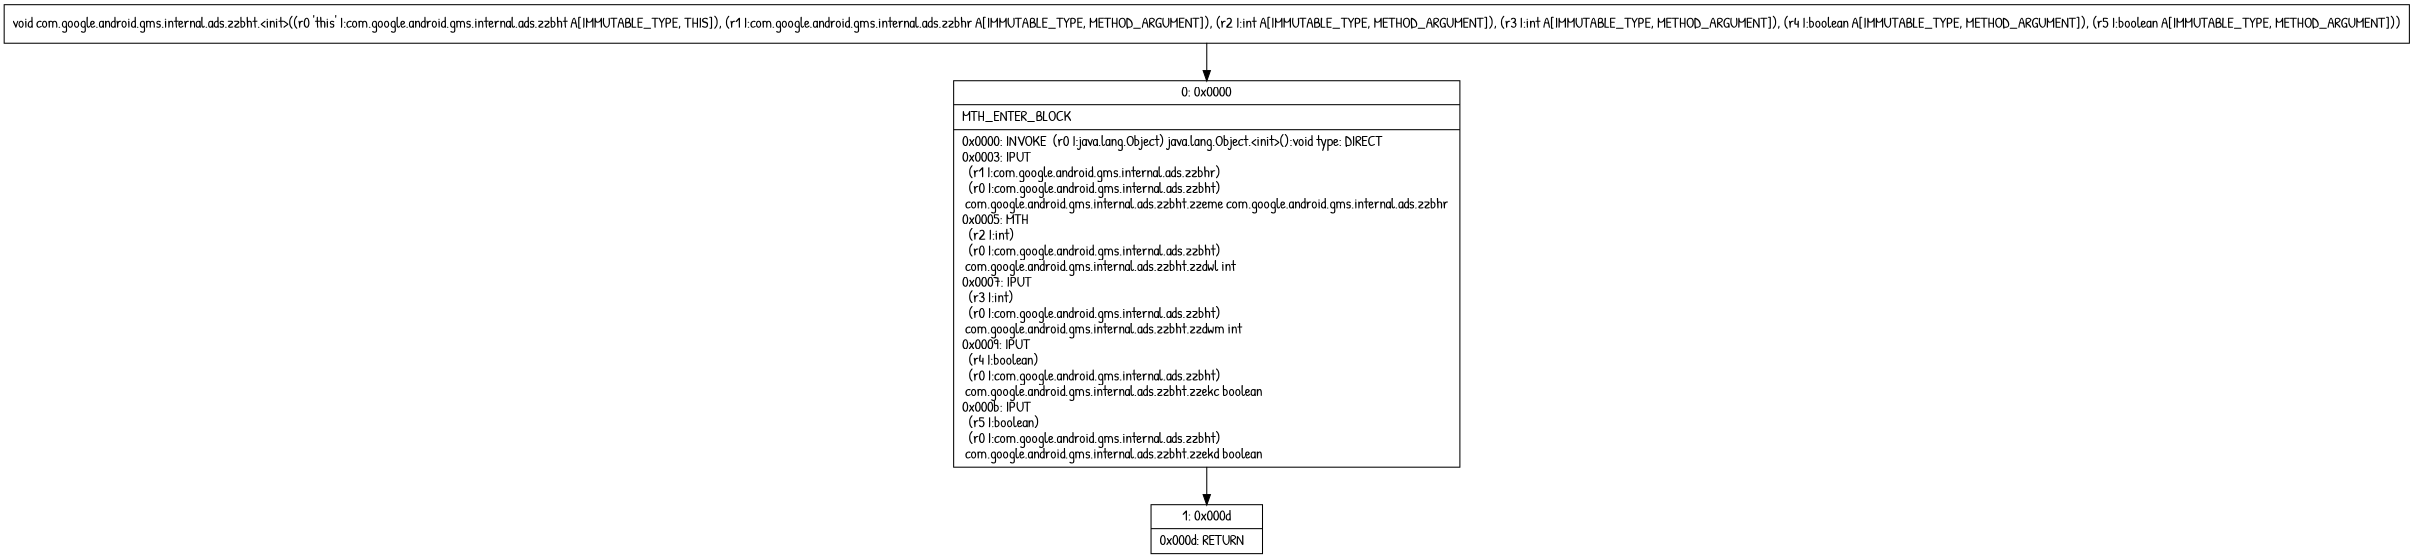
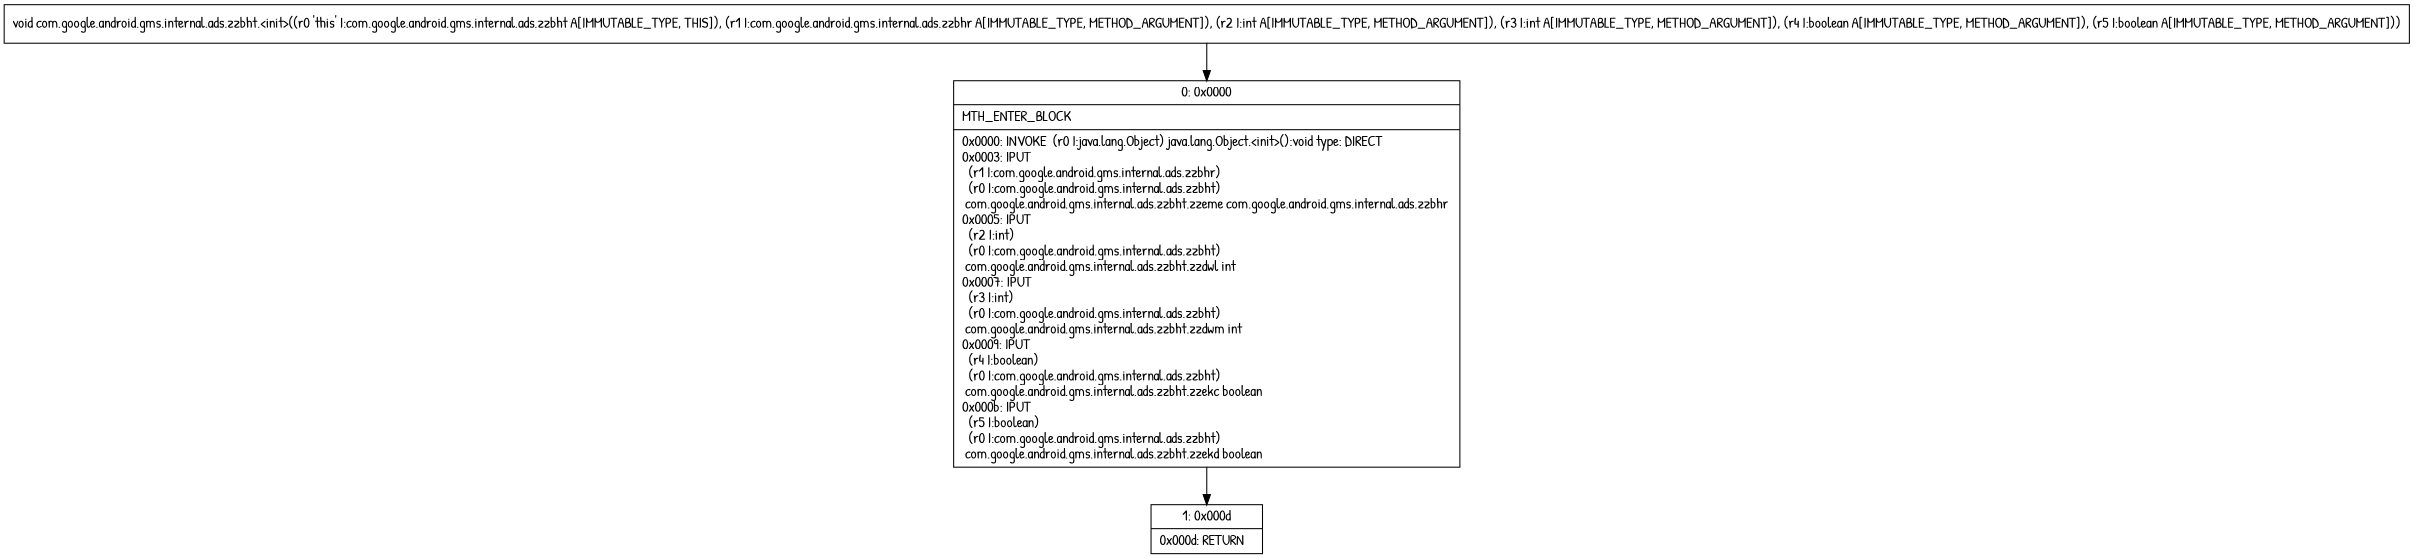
  digraph {
    fontname="Patrick Hand"
    node [shape=record fontname="Patrick Hand"]
    edge [fontname="Patrick Hand"]
-   n1 [label="{0\:\ 0x0000|MTH_ENTER_BLOCK\l|0x0000: INVOKE  (r0 I:java.lang.Object) java.lang.Object.\<init\>():void type: DIRECT \l0x0003: IPUT  \l  (r1 I:com.google.android.gms.internal.ads.zzbhr)\l  (r0 I:com.google.android.gms.internal.ads.zzbht)\l com.google.android.gms.internal.ads.zzbht.zzeme com.google.android.gms.internal.ads.zzbhr \l0x0005: MTH  \l  (r2 I:int)\l  (r0 I:com.google.android.gms.internal.ads.zzbht)\l com.google.android.gms.internal.ads.zzbht.zzdwl int \l0x0007: IPUT  \l  (r3 I:int)\l  (r0 I:com.google.android.gms.internal.ads.zzbht)\l com.google.android.gms.internal.ads.zzbht.zzdwm int \l0x0009: IPUT  \l  (r4 I:boolean)\l  (r0 I:com.google.android.gms.internal.ads.zzbht)\l com.google.android.gms.internal.ads.zzbht.zzekc boolean \l0x000b: IPUT  \l  (r5 I:boolean)\l  (r0 I:com.google.android.gms.internal.ads.zzbht)\l com.google.android.gms.internal.ads.zzbht.zzekd boolean \l}"]
+   n1 [label="{0\:\ 0x0000|MTH_ENTER_BLOCK\l|0x0000: INVOKE  (r0 I:java.lang.Object) java.lang.Object.\<init\>():void type: DIRECT \l0x0003: IPUT  \l  (r1 I:com.google.android.gms.internal.ads.zzbhr)\l  (r0 I:com.google.android.gms.internal.ads.zzbht)\l com.google.android.gms.internal.ads.zzbht.zzeme com.google.android.gms.internal.ads.zzbhr \l0x0005: IPUT  \l  (r2 I:int)\l  (r0 I:com.google.android.gms.internal.ads.zzbht)\l com.google.android.gms.internal.ads.zzbht.zzdwl int \l0x0007: IPUT  \l  (r3 I:int)\l  (r0 I:com.google.android.gms.internal.ads.zzbht)\l com.google.android.gms.internal.ads.zzbht.zzdwm int \l0x0009: IPUT  \l  (r4 I:boolean)\l  (r0 I:com.google.android.gms.internal.ads.zzbht)\l com.google.android.gms.internal.ads.zzbht.zzekc boolean \l0x000b: IPUT  \l  (r5 I:boolean)\l  (r0 I:com.google.android.gms.internal.ads.zzbht)\l com.google.android.gms.internal.ads.zzbht.zzekd boolean \l}"]
    n2 [label="{1\:\ 0x000d|0x000d: RETURN   \l}"]
    n3 [label="{void com.google.android.gms.internal.ads.zzbht.\<init\>((r0 'this' I:com.google.android.gms.internal.ads.zzbht A[IMMUTABLE_TYPE, THIS]), (r1 I:com.google.android.gms.internal.ads.zzbhr A[IMMUTABLE_TYPE, METHOD_ARGUMENT]), (r2 I:int A[IMMUTABLE_TYPE, METHOD_ARGUMENT]), (r3 I:int A[IMMUTABLE_TYPE, METHOD_ARGUMENT]), (r4 I:boolean A[IMMUTABLE_TYPE, METHOD_ARGUMENT]), (r5 I:boolean A[IMMUTABLE_TYPE, METHOD_ARGUMENT])) }"]
    n1 -> n2
    n3 -> n1
  }
